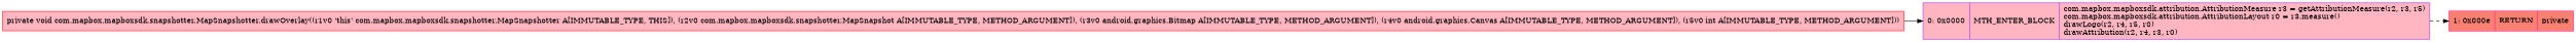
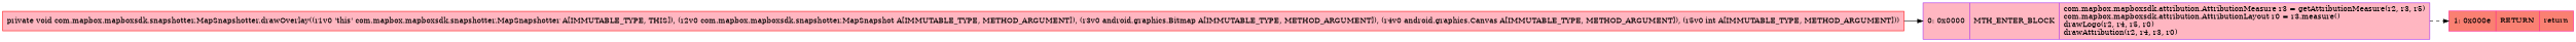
  digraph {
    rankdir=LR
    node [shape=record style=filled fillcolor=lightpink]
    n1 [label="{0\:\ 0x0000|MTH_ENTER_BLOCK\l|com.mapbox.mapboxsdk.attribution.AttributionMeasure r3 = getAttributionMeasure(r2, r3, r5)\lcom.mapbox.mapboxsdk.attribution.AttributionLayout r0 = r3.measure()\ldrawLogo(r2, r4, r5, r0)\ldrawAttribution(r2, r4, r3, r0)\l}" color=purple]
-   n2 [label="{1\:\ 0x000e|RETURN\l|private\l}" fillcolor=salmon color=deeppink]
+   n2 [label="{1\:\ 0x000e|RETURN\l|return\l}" fillcolor=salmon color=deeppink]
    n3 [label="{private void com.mapbox.mapboxsdk.snapshotter.MapSnapshotter.drawOverlay((r1v0 'this' com.mapbox.mapboxsdk.snapshotter.MapSnapshotter A[IMMUTABLE_TYPE, THIS]), (r2v0 com.mapbox.mapboxsdk.snapshotter.MapSnapshot A[IMMUTABLE_TYPE, METHOD_ARGUMENT]), (r3v0 android.graphics.Bitmap A[IMMUTABLE_TYPE, METHOD_ARGUMENT]), (r4v0 android.graphics.Canvas A[IMMUTABLE_TYPE, METHOD_ARGUMENT]), (r5v0 int A[IMMUTABLE_TYPE, METHOD_ARGUMENT])) }" color=red]
    n1 -> n2 [style=dashed]
    n3 -> n1 [style=solid]
  }
